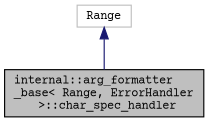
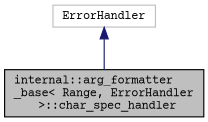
  digraph {
    fontname="Courier Prime"
    node [fontname="Courier Prime" fontsize=10 shape=record style=filled]
    n1 [color=black fillcolor=grey75 fontcolor=black height=0.2 label="internal::arg_formatter\l_base\< Range, ErrorHandler\l \>::char_spec_handler" width=0.4]
-   n2 [color=grey75 fillcolor=white height=0.2 label=Range width=0.4]
+   n2 [color=grey75 fillcolor=white height=0.2 label=ErrorHandler width=0.4]
    n2 -> n1 [color=midnightblue dir=back fontname="Courier Prime" fontsize=10 labelfontname=Helvetica labelfontsize=10 style=solid]
  }
